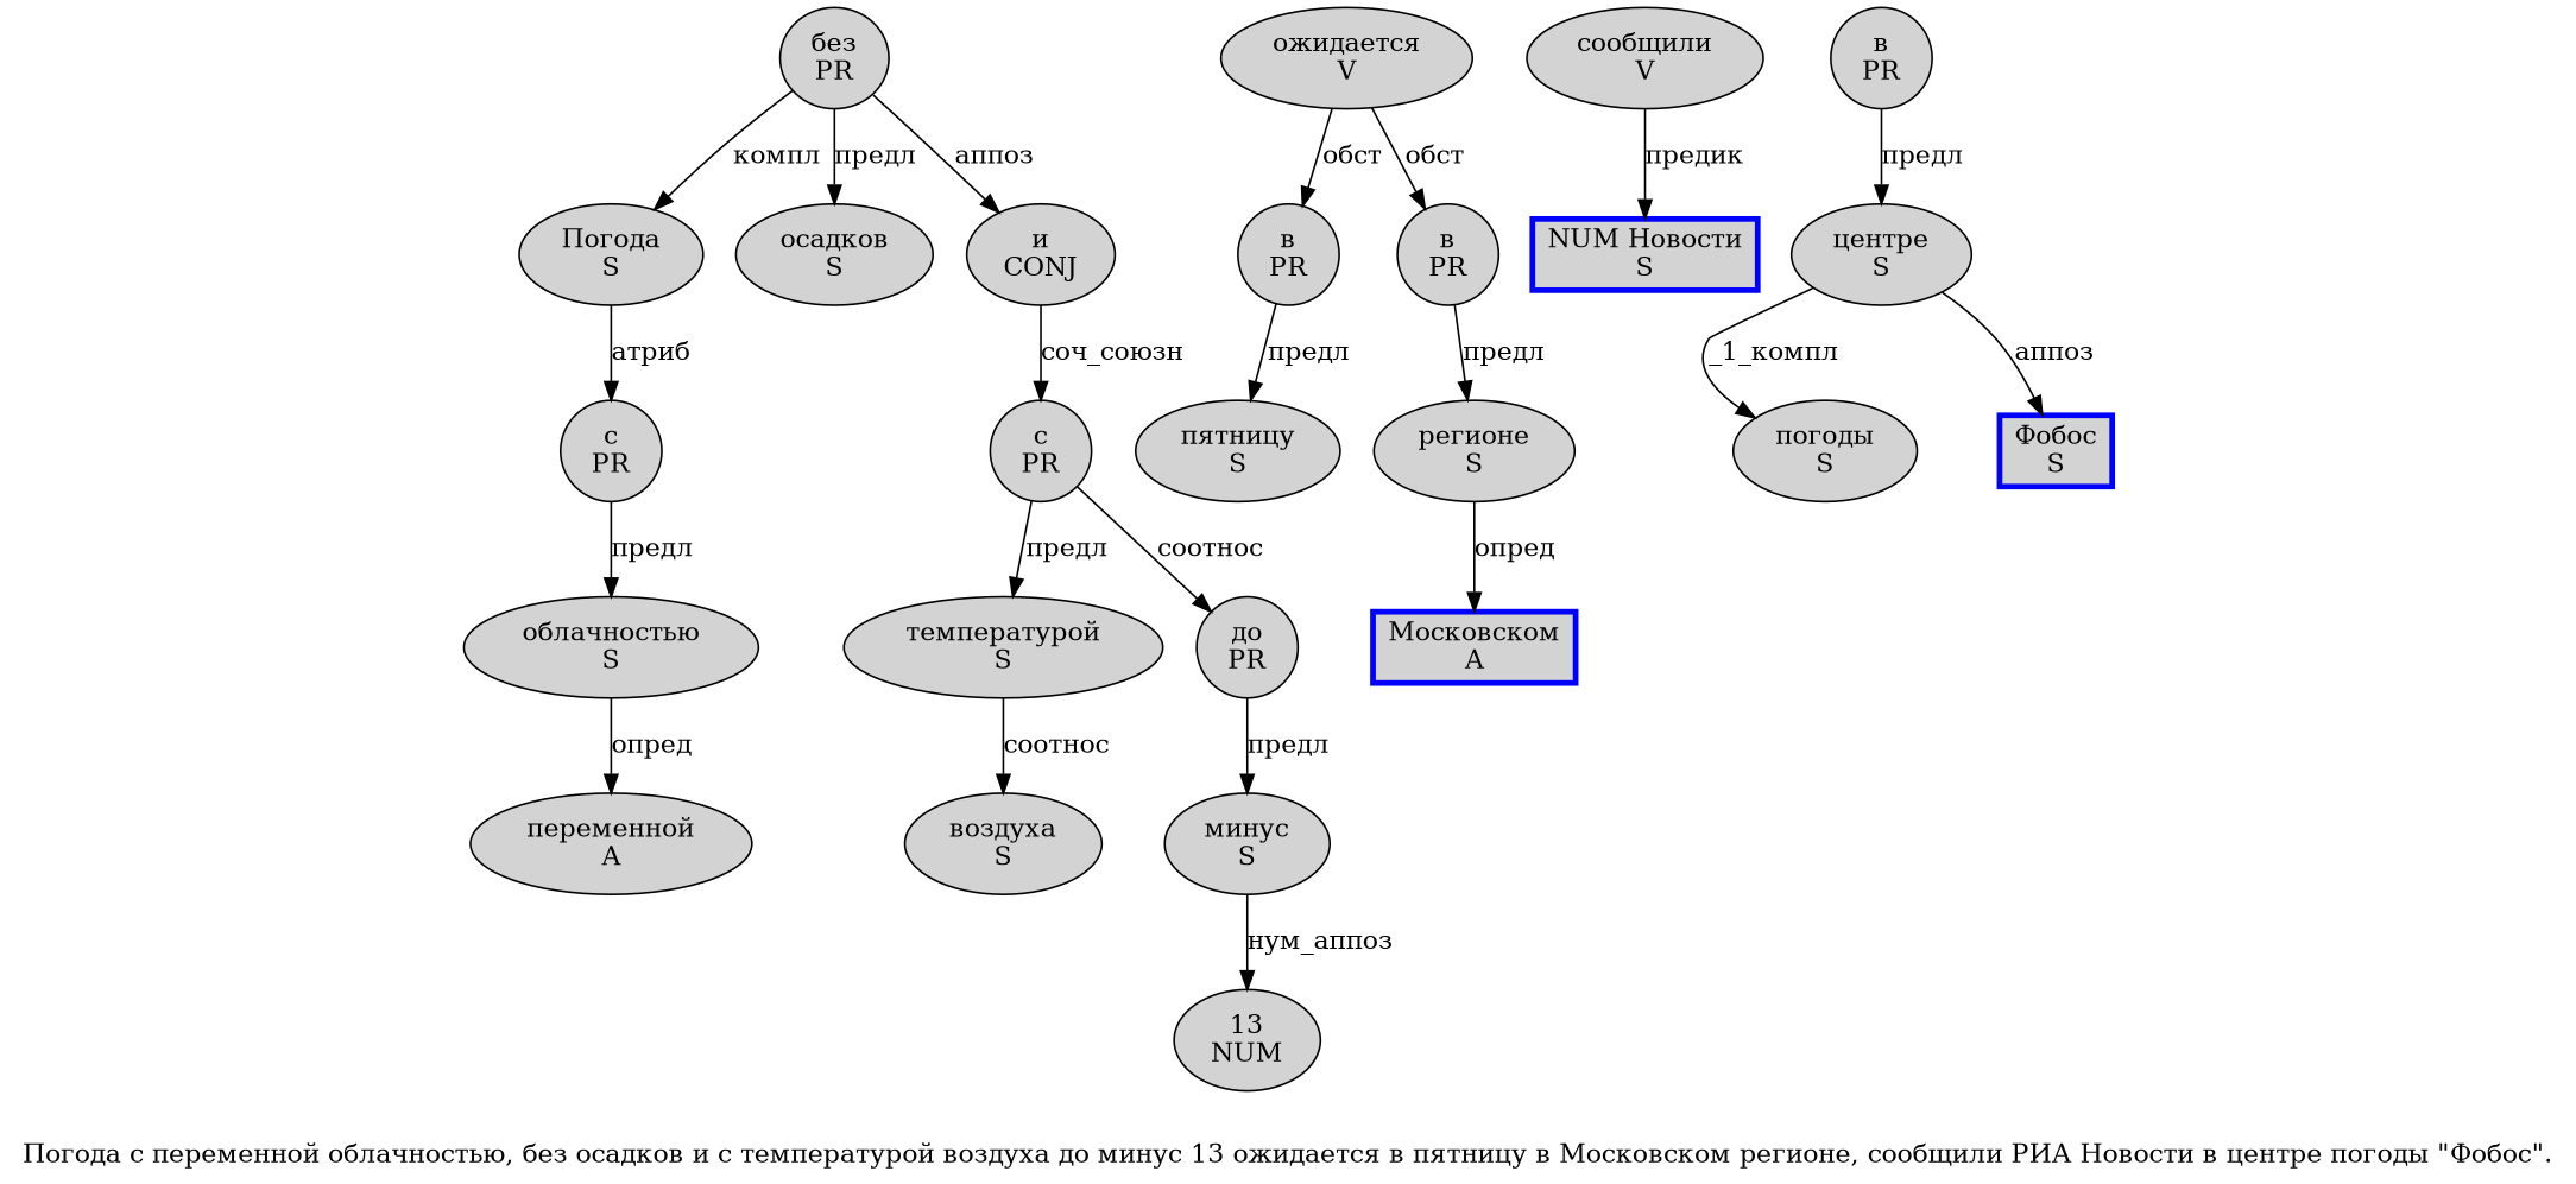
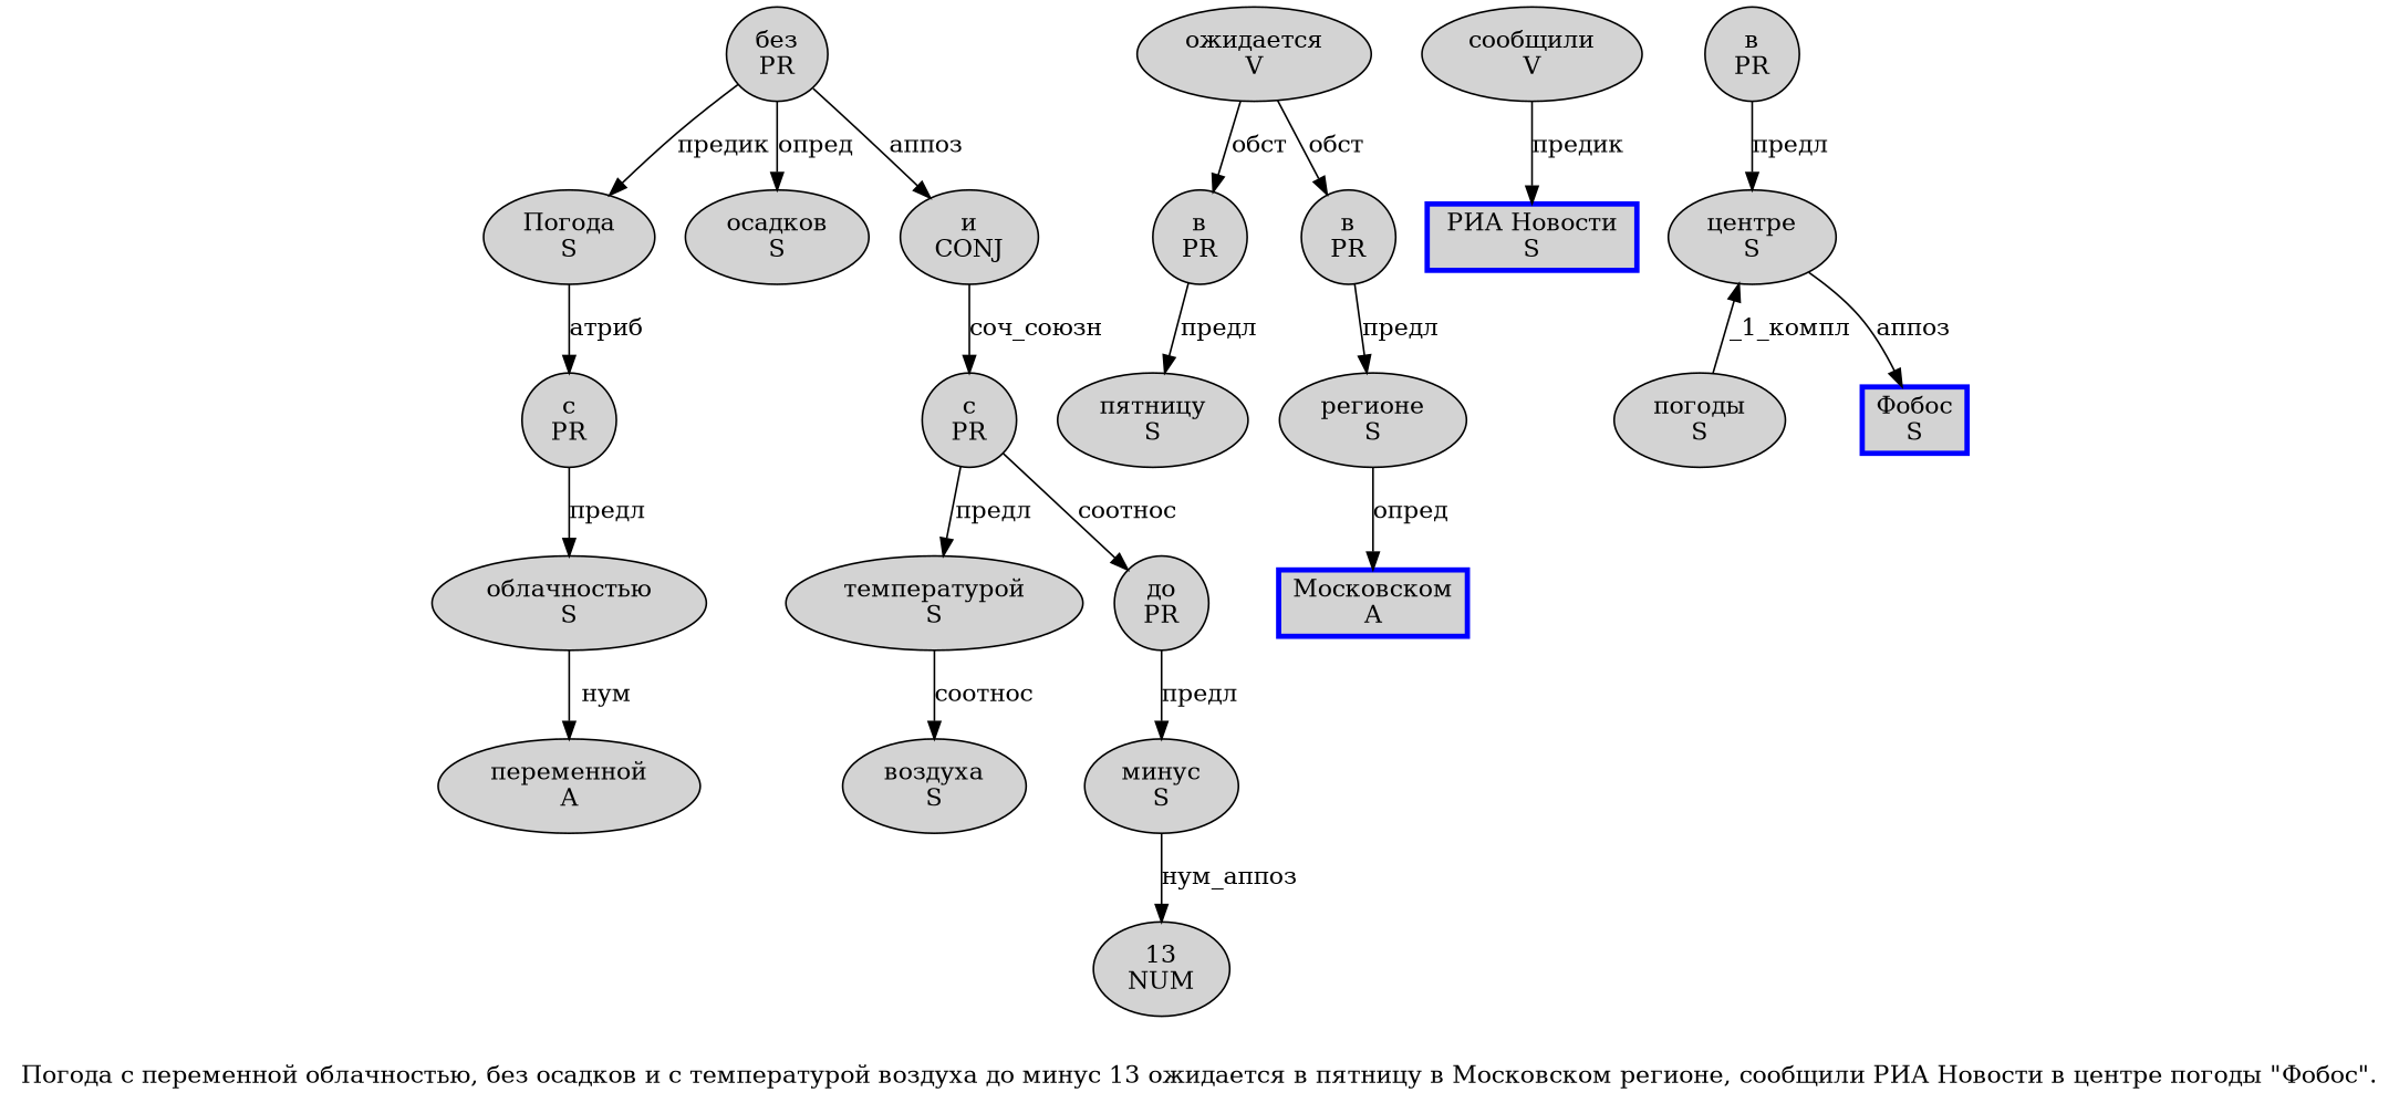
  digraph {
    label="Погода с переменной облачностью, без осадков и с температурой воздуха до минус 13 ожидается в пятницу в Московском регионе, сообщили РИА Новости в центре погоды \"Фобос\"."
    node [fillcolor=lightgray penwidth=1 shape=ellipse style=filled]
    n1 [label="Погода\nS"]
    n2 [label="с\nPR"]
    n3 [label="облачностью\nS"]
    n4 [label="переменной\nA"]
    n5 [label="без\nPR"]
    n6 [label="осадков\nS"]
    n7 [label="и\nCONJ"]
    n8 [label="с\nPR"]
    n9 [label="ожидается\nV"]
    n10 [label="в\nPR"]
    n11 [label="в\nPR"]
    n12 [label="сообщили\nV"]
-   n13 [color=blue label="NUM Новости\nS" penwidth=3 shape=box]
+   n13 [color=blue label="РИА Новости\nS" penwidth=3 shape=box]
    n14 [label="температурой\nS"]
    n15 [label="до\nPR"]
    n16 [label="воздуха\nS"]
    n17 [label="минус\nS"]
    n18 [label="13\nNUM"]
    n19 [label="пятницу\nS"]
    n20 [label="регионе\nS"]
    n21 [color=blue label="Московском\nA" penwidth=3 shape=box]
    n22 [label="в\nPR"]
    n23 [label="центре\nS"]
    n24 [label="погоды\nS"]
    n25 [color=blue label="Фобос\nS" penwidth=3 shape=box]
    n1 -> n2 [label="атриб"]
    n2 -> n3 [label="предл"]
-   n3 -> n4 [label="опред"]
-   n5 -> n1 [label="компл"]
-   n5 -> n6 [label="предл"]
+   n3 -> n4 [label="нум"]
+   n5 -> n1 [label="предик"]
+   n5 -> n6 [label="опред"]
    n5 -> n7 [label="аппоз"]
    n7 -> n8 [label="соч_союзн"]
    n8 -> n14 [label="предл"]
    n8 -> n15 [label="соотнос"]
    n9 -> n10 [label="обст"]
    n9 -> n11 [label="обст"]
    n10 -> n19 [label="предл"]
    n11 -> n20 [label="предл"]
    n12 -> n13 [label="предик"]
    n14 -> n16 [label="соотнос"]
    n15 -> n17 [label="предл"]
    n17 -> n18 [label="нум_аппоз"]
    n20 -> n21 [label="опред"]
    n22 -> n23 [label="предл"]
-   n23 -> n24 [label="_1_компл"]
+   n24 -> n23 [label="_1_компл"]
    n23 -> n25 [label="аппоз"]
  }
